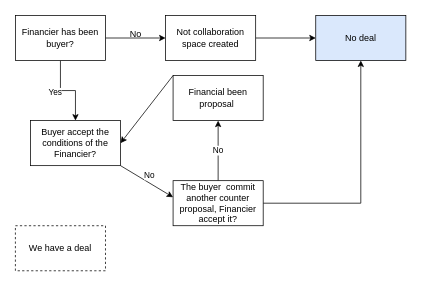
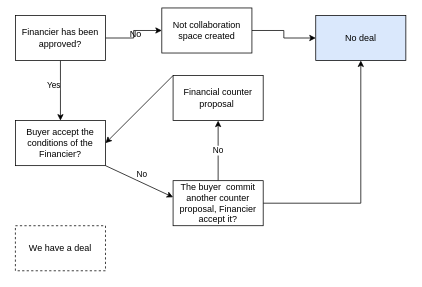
  <mxCell id="0" />
  <mxCell id="1" parent="0" />
  <mxCell id="2" value="" style="edgeStyle=orthogonalEdgeStyle;rounded=0;orthogonalLoop=1;jettySize=auto;html=1;" edge="1" parent="1" source="5" target="7"><mxGeometry relative="1" as="geometry" /></mxCell>
  <mxCell id="3" value="Yes" style="edgeLabel;html=1;align=center;verticalAlign=middle;resizable=0;points=[];" vertex="1" connectable="0" parent="2"><mxGeometry x="-0.2" y="-2" relative="1" as="geometry"><mxPoint x="-8" as="offset" /></mxGeometry></mxCell>
  <mxCell id="4" value="" style="edgeStyle=orthogonalEdgeStyle;rounded=0;orthogonalLoop=1;jettySize=auto;html=1;" edge="1" parent="1" source="5" target="9"><mxGeometry relative="1" as="geometry" /></mxCell>
- <mxCell id="5" value="Financier has been buyer?" style="rounded=0;whiteSpace=wrap;html=1;" vertex="1" parent="1"><mxGeometry x="20" y="20" width="120" height="60" as="geometry" /></mxCell>
+ <mxCell id="5" value="Financier has been approved?" style="rounded=0;whiteSpace=wrap;html=1;" vertex="1" parent="1"><mxGeometry x="20" y="20" width="120" height="60" as="geometry" /></mxCell>
  <mxCell id="6" value="No&amp;nbsp;" style="rounded=0;orthogonalLoop=1;jettySize=auto;html=1;entryX=0;entryY=0.367;entryDx=0;entryDy=0;entryPerimeter=0;exitX=1;exitY=1;exitDx=0;exitDy=0;" edge="1" parent="1" source="7" target="14"><mxGeometry y="10" relative="1" as="geometry"><mxPoint as="offset" /></mxGeometry></mxCell>
- <mxCell id="7" value="Buyer accept the conditions of the Financier?" style="whiteSpace=wrap;html=1;rounded=0;" vertex="1" parent="1"><mxGeometry x="40" y="160" width="120" height="60" as="geometry" /></mxCell>
+ <mxCell id="7" value="Buyer accept the conditions of the Financier?" style="whiteSpace=wrap;html=1;rounded=0;" vertex="1" parent="1"><mxGeometry x="20" y="160" width="120" height="60" as="geometry" /></mxCell>
  <mxCell id="8" value="" style="edgeStyle=orthogonalEdgeStyle;rounded=0;orthogonalLoop=1;jettySize=auto;html=1;" edge="1" parent="1" source="9" target="15"><mxGeometry relative="1" as="geometry" /></mxCell>
- <mxCell id="9" value="Not collaboration space created" style="whiteSpace=wrap;html=1;rounded=0;" vertex="1" parent="1"><mxGeometry x="220" y="20" width="120" height="60" as="geometry" /></mxCell>
+ <mxCell id="9" value="Not collaboration space created" style="whiteSpace=wrap;html=1;rounded=0;" vertex="1" parent="1"><mxGeometry x="215" y="10" width="120" height="60" as="geometry" /></mxCell>
  <mxCell id="10" value="No&lt;br&gt;" style="text;html=1;align=center;verticalAlign=middle;resizable=0;points=[];autosize=1;strokeColor=none;fillColor=none;" vertex="1" parent="1"><mxGeometry x="160" y="30" width="40" height="30" as="geometry" /></mxCell>
  <mxCell id="11" value="We have a deal" style="whiteSpace=wrap;html=1;rounded=0;dashed=1;" vertex="1" parent="1"><mxGeometry x="20" y="300" width="120" height="60" as="geometry" /></mxCell>
  <mxCell id="12" value="" style="edgeStyle=orthogonalEdgeStyle;rounded=0;orthogonalLoop=1;jettySize=auto;html=1;" edge="1" parent="1" source="14" target="15"><mxGeometry relative="1" as="geometry"><mxPoint x="420" y="190" as="targetPoint" /></mxGeometry></mxCell>
  <mxCell id="13" value="No" style="edgeStyle=orthogonalEdgeStyle;rounded=0;orthogonalLoop=1;jettySize=auto;html=1;" edge="1" parent="1" source="14" target="17"><mxGeometry relative="1" as="geometry" /></mxCell>
  <mxCell id="14" value="The buyer &amp;nbsp;commit another counter proposal, Financier accept it?" style="whiteSpace=wrap;html=1;rounded=0;" vertex="1" parent="1"><mxGeometry x="230" y="240" width="120" height="60" as="geometry" /></mxCell>
  <mxCell id="15" value="No deal" style="whiteSpace=wrap;html=1;rounded=0;fillColor=#dae8fc;" vertex="1" parent="1"><mxGeometry x="420" y="20" width="120" height="60" as="geometry" /></mxCell>
  <mxCell id="16" style="rounded=0;orthogonalLoop=1;jettySize=auto;html=1;exitX=0;exitY=0;exitDx=0;exitDy=0;entryX=1;entryY=0.5;entryDx=0;entryDy=0;" edge="1" parent="1" source="17" target="7"><mxGeometry relative="1" as="geometry" /></mxCell>
- <mxCell id="17" value="Financial been proposal&amp;nbsp;" style="whiteSpace=wrap;html=1;rounded=0;" vertex="1" parent="1"><mxGeometry x="230" y="100" width="120" height="60" as="geometry" /></mxCell>
+ <mxCell id="17" value="Financial counter proposal&amp;nbsp;" style="whiteSpace=wrap;html=1;rounded=0;" vertex="1" parent="1"><mxGeometry x="230" y="100" width="120" height="60" as="geometry" /></mxCell>
